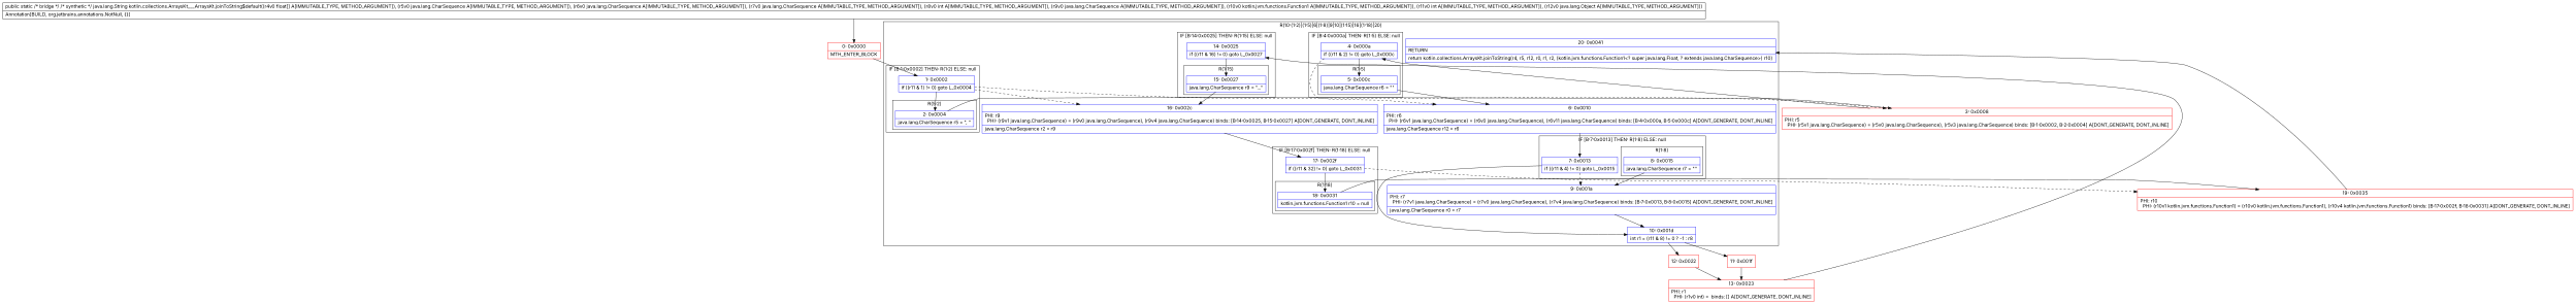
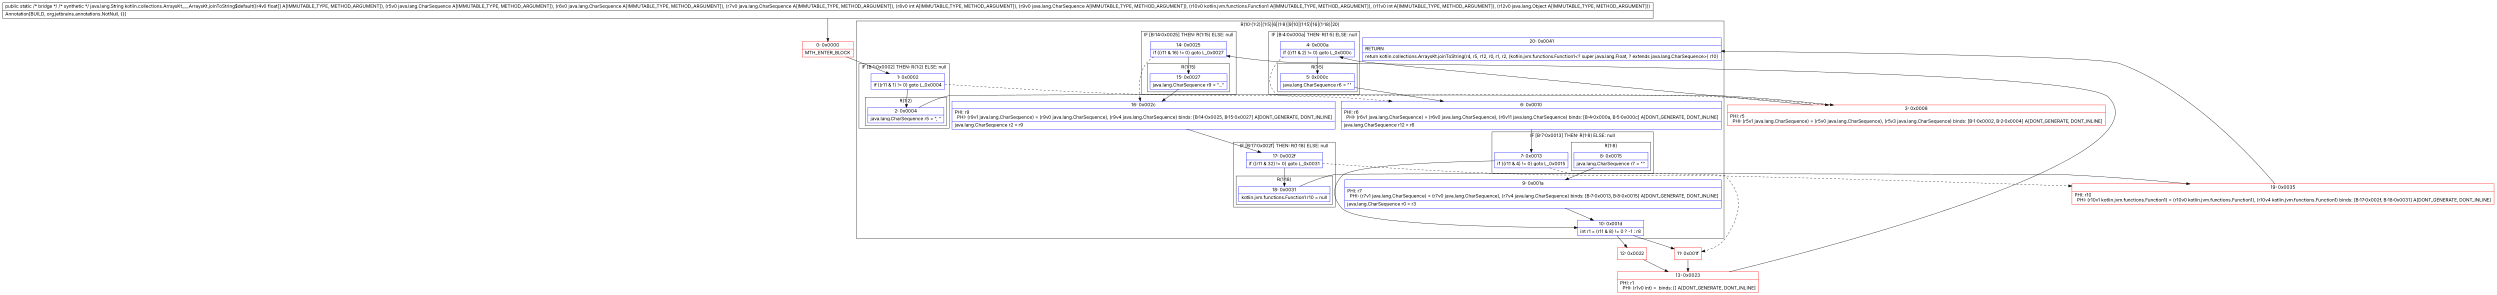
  digraph {
    fontname=Inter
    node [color=blue fontname=Inter shape=record]
    edge [fontname=Inter]
    n1 [label="{2\:\ 0x0004|java.lang.CharSequence r5 = \", \"\l}"]
    n2 [label="{1\:\ 0x0002|if ((r11 & 1) != 0) goto L_0x0004\l}"]
    n3 [label="{5\:\ 0x000c|java.lang.CharSequence r6 = \"\"\l}"]
    n4 [label="{4\:\ 0x000a|if ((r11 & 2) != 0) goto L_0x000c\l}"]
    n5 [label="{8\:\ 0x0015|java.lang.CharSequence r7 = \"\"\l}"]
    n6 [label="{7\:\ 0x0013|if ((r11 & 4) != 0) goto L_0x0015\l}"]
    n7 [label="{15\:\ 0x0027|java.lang.CharSequence r9 = \"...\"\l}"]
    n8 [label="{14\:\ 0x0025|if ((r11 & 16) != 0) goto L_0x0027\l}"]
    n9 [label="{18\:\ 0x0031|kotlin.jvm.functions.Function1 r10 = null\l}"]
    n10 [label="{17\:\ 0x002f|if ((r11 & 32) != 0) goto L_0x0031\l}"]
    n11 [label="{6\:\ 0x0010|PHI: r6 \l  PHI: (r6v1 java.lang.CharSequence) = (r6v0 java.lang.CharSequence), (r6v11 java.lang.CharSequence) binds: [B:4:0x000a, B:5:0x000c] A[DONT_GENERATE, DONT_INLINE]\l|java.lang.CharSequence r12 = r6\l}"]
-   n12 [label="{9\:\ 0x001a|PHI: r7 \l  PHI: (r7v1 java.lang.CharSequence) = (r7v0 java.lang.CharSequence), (r7v4 java.lang.CharSequence) binds: [B:7:0x0013, B:8:0x0015] A[DONT_GENERATE, DONT_INLINE]\l|java.lang.CharSequence r0 = r7\l}"]
+   n12 [label="{9\:\ 0x001a|PHI: r7 \l  PHI: (r7v1 java.lang.CharSequence) = (r7v0 java.lang.CharSequence), (r7v4 java.lang.CharSequence) binds: [B:7:0x0013, B:8:0x0015] A[DONT_GENERATE, DONT_INLINE]\l|java.lang.CharSequence r0 = r3\l}"]
    n13 [label="{10\:\ 0x001d|int r1 = (r11 & 8) != 0 ? \-1 : r8\l}"]
    n14 [label="{16\:\ 0x002c|PHI: r9 \l  PHI: (r9v1 java.lang.CharSequence) = (r9v0 java.lang.CharSequence), (r9v4 java.lang.CharSequence) binds: [B:14:0x0025, B:15:0x0027] A[DONT_GENERATE, DONT_INLINE]\l|java.lang.CharSequence r2 = r9\l}"]
    n15 [label="{20\:\ 0x0041|RETURN\l|return kotlin.collections.ArraysKt.joinToString(r4, r5, r12, r0, r1, r2, (kotlin.jvm.functions.Function1\<? super java.lang.Float, ? extends java.lang.CharSequence\>) r10)\l}"]
    n16 [color=red label="{3\:\ 0x0008|PHI: r5 \l  PHI: (r5v1 java.lang.CharSequence) = (r5v0 java.lang.CharSequence), (r5v3 java.lang.CharSequence) binds: [B:1:0x0002, B:2:0x0004] A[DONT_GENERATE, DONT_INLINE]\l}"]
    n17 [color=red label="{19\:\ 0x0035|PHI: r10 \l  PHI: (r10v1 kotlin.jvm.functions.Function1) = (r10v0 kotlin.jvm.functions.Function1), (r10v4 kotlin.jvm.functions.Function1) binds: [B:17:0x002f, B:18:0x0031] A[DONT_GENERATE, DONT_INLINE]\l}"]
    n18 [color=red label="{11\:\ 0x001f}"]
    n19 [color=red label="{12\:\ 0x0022}"]
    n20 [color=red label="{13\:\ 0x0023|PHI: r1 \l  PHI: (r1v0 int) =  binds: [] A[DONT_GENERATE, DONT_INLINE]\l}"]
    n21 [color=red label="{0\:\ 0x0000|MTH_ENTER_BLOCK\l}"]
    n22 [label="{public static \/* bridge *\/ \/* synthetic *\/ java.lang.String kotlin.collections.ArraysKt___ArraysKt.joinToString$default((r4v0 float[] A[IMMUTABLE_TYPE, METHOD_ARGUMENT]), (r5v0 java.lang.CharSequence A[IMMUTABLE_TYPE, METHOD_ARGUMENT]), (r6v0 java.lang.CharSequence A[IMMUTABLE_TYPE, METHOD_ARGUMENT]), (r7v0 java.lang.CharSequence A[IMMUTABLE_TYPE, METHOD_ARGUMENT]), (r8v0 int A[IMMUTABLE_TYPE, METHOD_ARGUMENT]), (r9v0 java.lang.CharSequence A[IMMUTABLE_TYPE, METHOD_ARGUMENT]), (r10v0 kotlin.jvm.functions.Function1 A[IMMUTABLE_TYPE, METHOD_ARGUMENT]), (r11v0 int A[IMMUTABLE_TYPE, METHOD_ARGUMENT]), (r12v0 java.lang.Object A[IMMUTABLE_TYPE, METHOD_ARGUMENT]))  | Annotation[BUILD, org.jetbrains.annotations.NotNull, \{\}]\l}" color=""]
    subgraph cluster_1 {
      label="R(10:(1:2)|(1:5)|6|(1:8)|9|10|(1:15)|16|(1:18)|20)"
      n11
      n12
      n13
      n14
      n15
      subgraph cluster_2 {
        label="IF [B:1:0x0002] THEN: R(1:2) ELSE: null"
        n2
        subgraph cluster_3 {
-         label="R(5:2)"
+         label="R(1:2)"
          n1
        }
      }
      subgraph cluster_4 {
        label="IF [B:4:0x000a] THEN: R(1:5) ELSE: null"
        n4
        subgraph cluster_5 {
          label="R(1:5)"
          n3
        }
      }
      subgraph cluster_6 {
        label="IF [B:7:0x0013] THEN: R(1:8) ELSE: null"
        n6
        subgraph cluster_7 {
          label="R(1:8)"
          n5
        }
      }
      subgraph cluster_8 {
        label="IF [B:14:0x0025] THEN: R(1:15) ELSE: null"
        n8
        subgraph cluster_9 {
          label="R(1:15)"
          n7
        }
      }
      subgraph cluster_10 {
        label="IF [B:17:0x002f] THEN: R(1:18) ELSE: null"
        n10
        subgraph cluster_11 {
          label="R(1:18)"
          n9
        }
      }
    }
    n1 -> n16
    n2 -> n1
    n2 -> n16 [style=dashed]
    n3 -> n11
    n4 -> n3
    n4 -> n11 [style=dashed]
    n5 -> n12
-   n6 -> n12 [style=dashed]
+   n6 -> n18 [style=dashed]
    n6 -> n13
    n7 -> n14
    n8 -> n7
-   n2 -> n14 [style=dashed]
+   n8 -> n14 [style=dashed]
    n9 -> n17
    n10 -> n9
    n10 -> n17 [style=dashed]
    n11 -> n6
    n12 -> n13
    n13 -> n18
    n13 -> n19
    n14 -> n10
    n16 -> n4
    n17 -> n15
    n18 -> n20
    n19 -> n20
    n20 -> n8
    n21 -> n2
    n22 -> n21
  }
